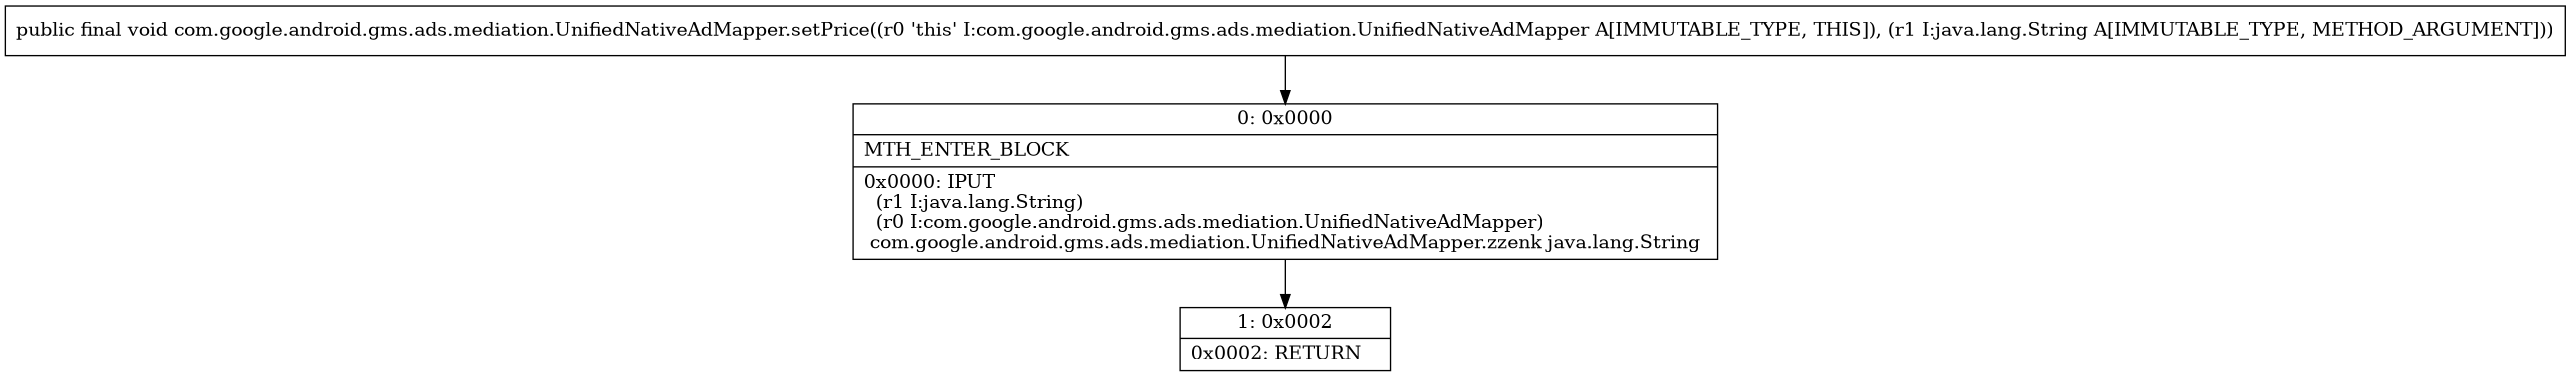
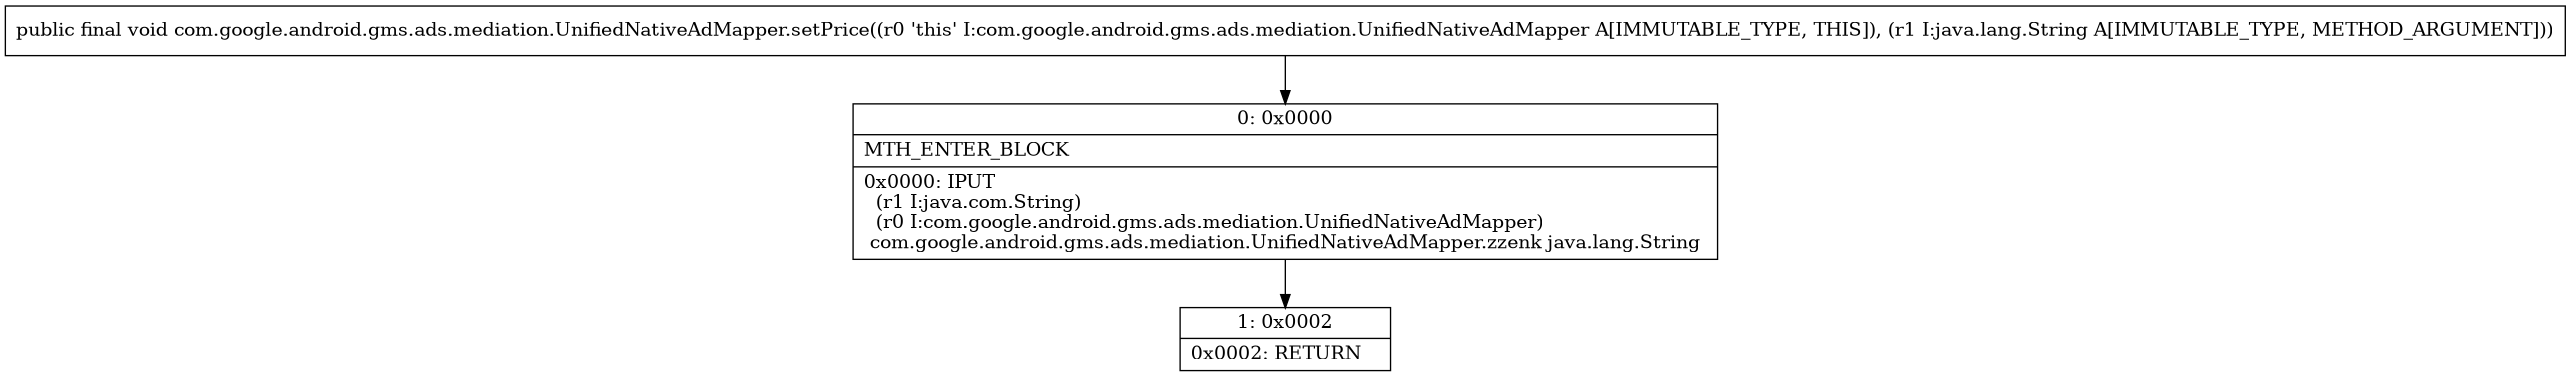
  digraph {
    node [shape=record]
-   n1 [label="{0\:\ 0x0000|MTH_ENTER_BLOCK\l|0x0000: IPUT  \l  (r1 I:java.lang.String)\l  (r0 I:com.google.android.gms.ads.mediation.UnifiedNativeAdMapper)\l com.google.android.gms.ads.mediation.UnifiedNativeAdMapper.zzenk java.lang.String \l}"]
+   n1 [label="{0\:\ 0x0000|MTH_ENTER_BLOCK\l|0x0000: IPUT  \l  (r1 I:java.com.String)\l  (r0 I:com.google.android.gms.ads.mediation.UnifiedNativeAdMapper)\l com.google.android.gms.ads.mediation.UnifiedNativeAdMapper.zzenk java.lang.String \l}"]
    n2 [label="{1\:\ 0x0002|0x0002: RETURN   \l}"]
    n3 [label="{public final void com.google.android.gms.ads.mediation.UnifiedNativeAdMapper.setPrice((r0 'this' I:com.google.android.gms.ads.mediation.UnifiedNativeAdMapper A[IMMUTABLE_TYPE, THIS]), (r1 I:java.lang.String A[IMMUTABLE_TYPE, METHOD_ARGUMENT])) }"]
    n1 -> n2
    n3 -> n1
  }
